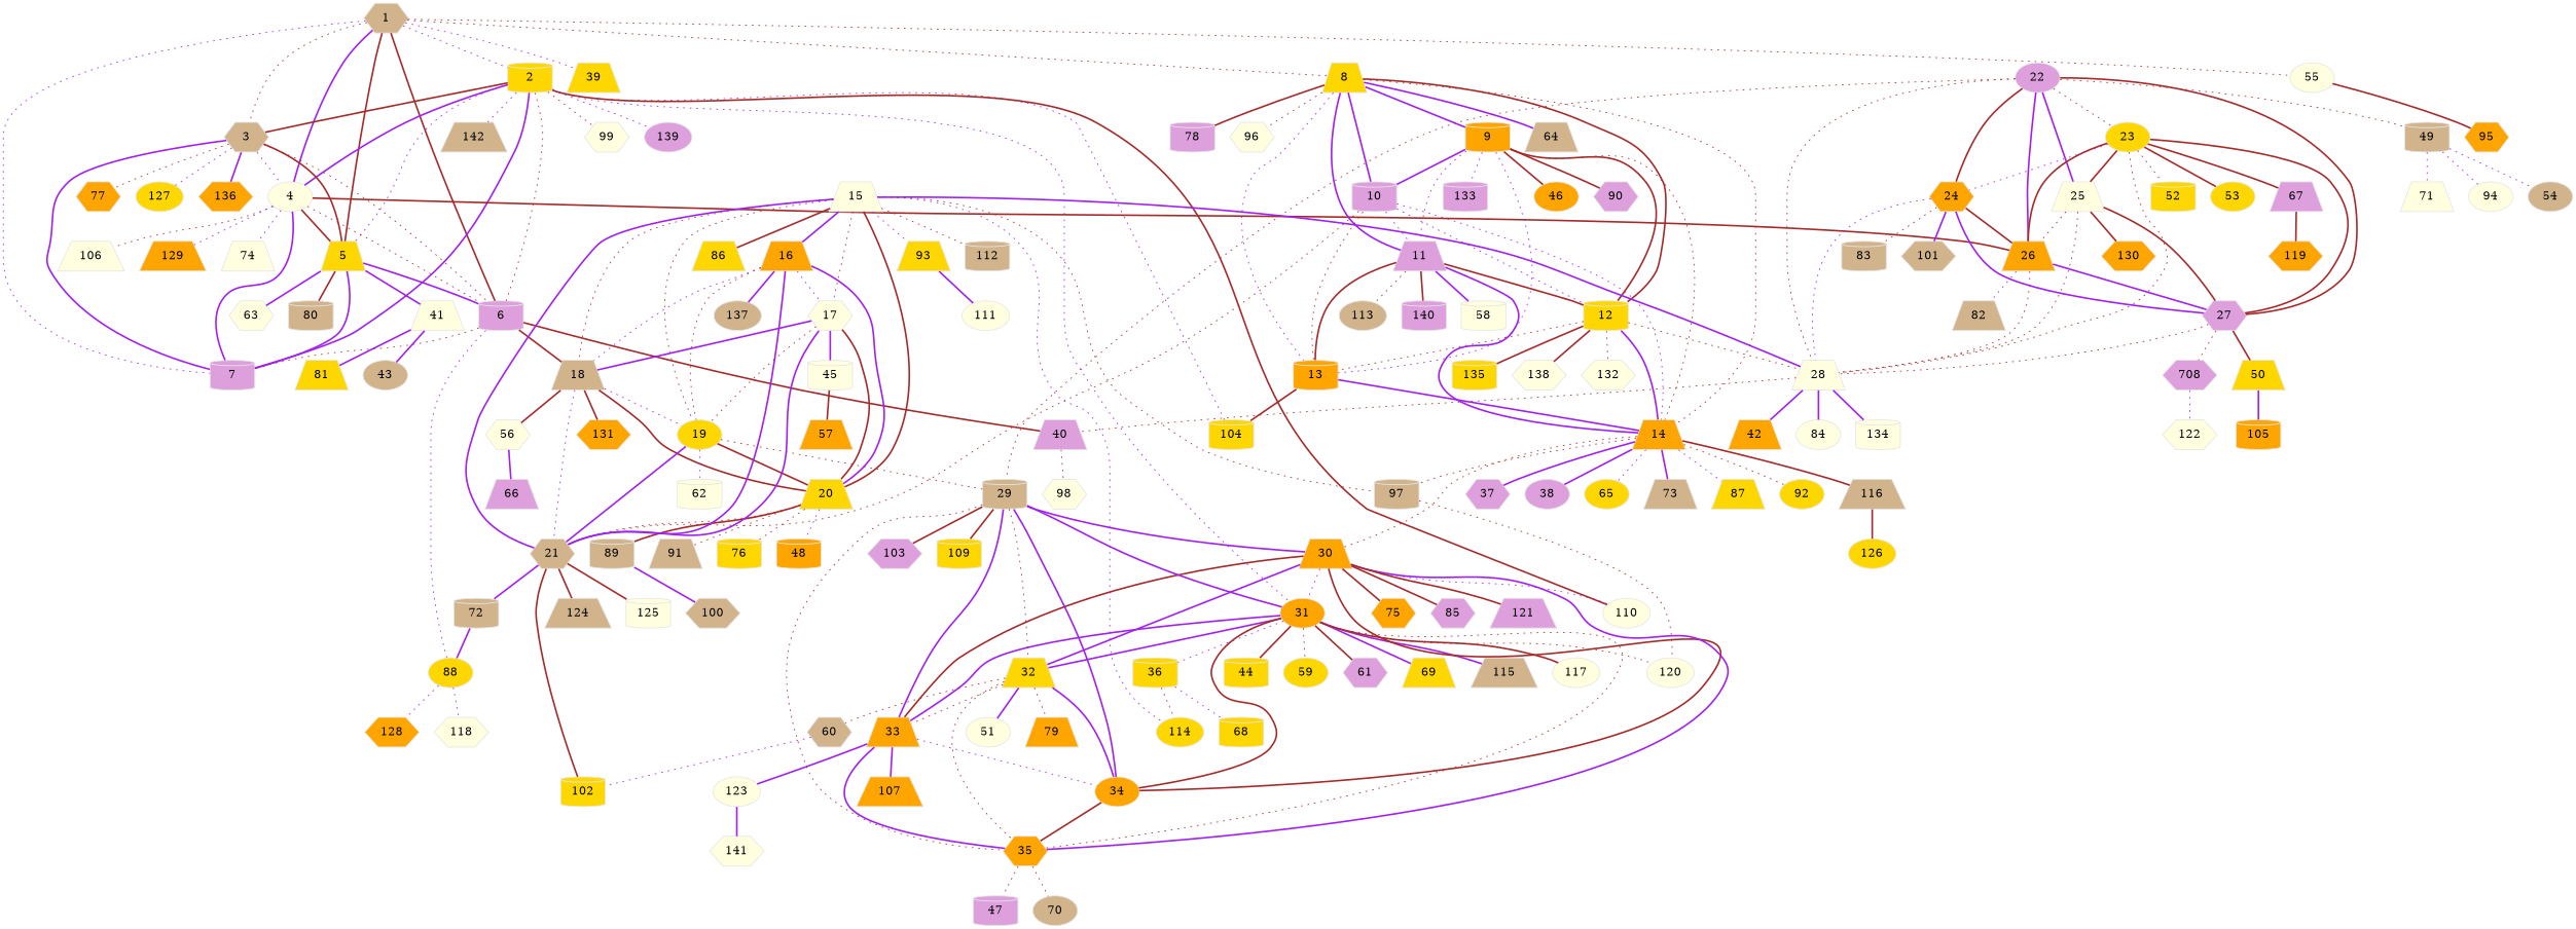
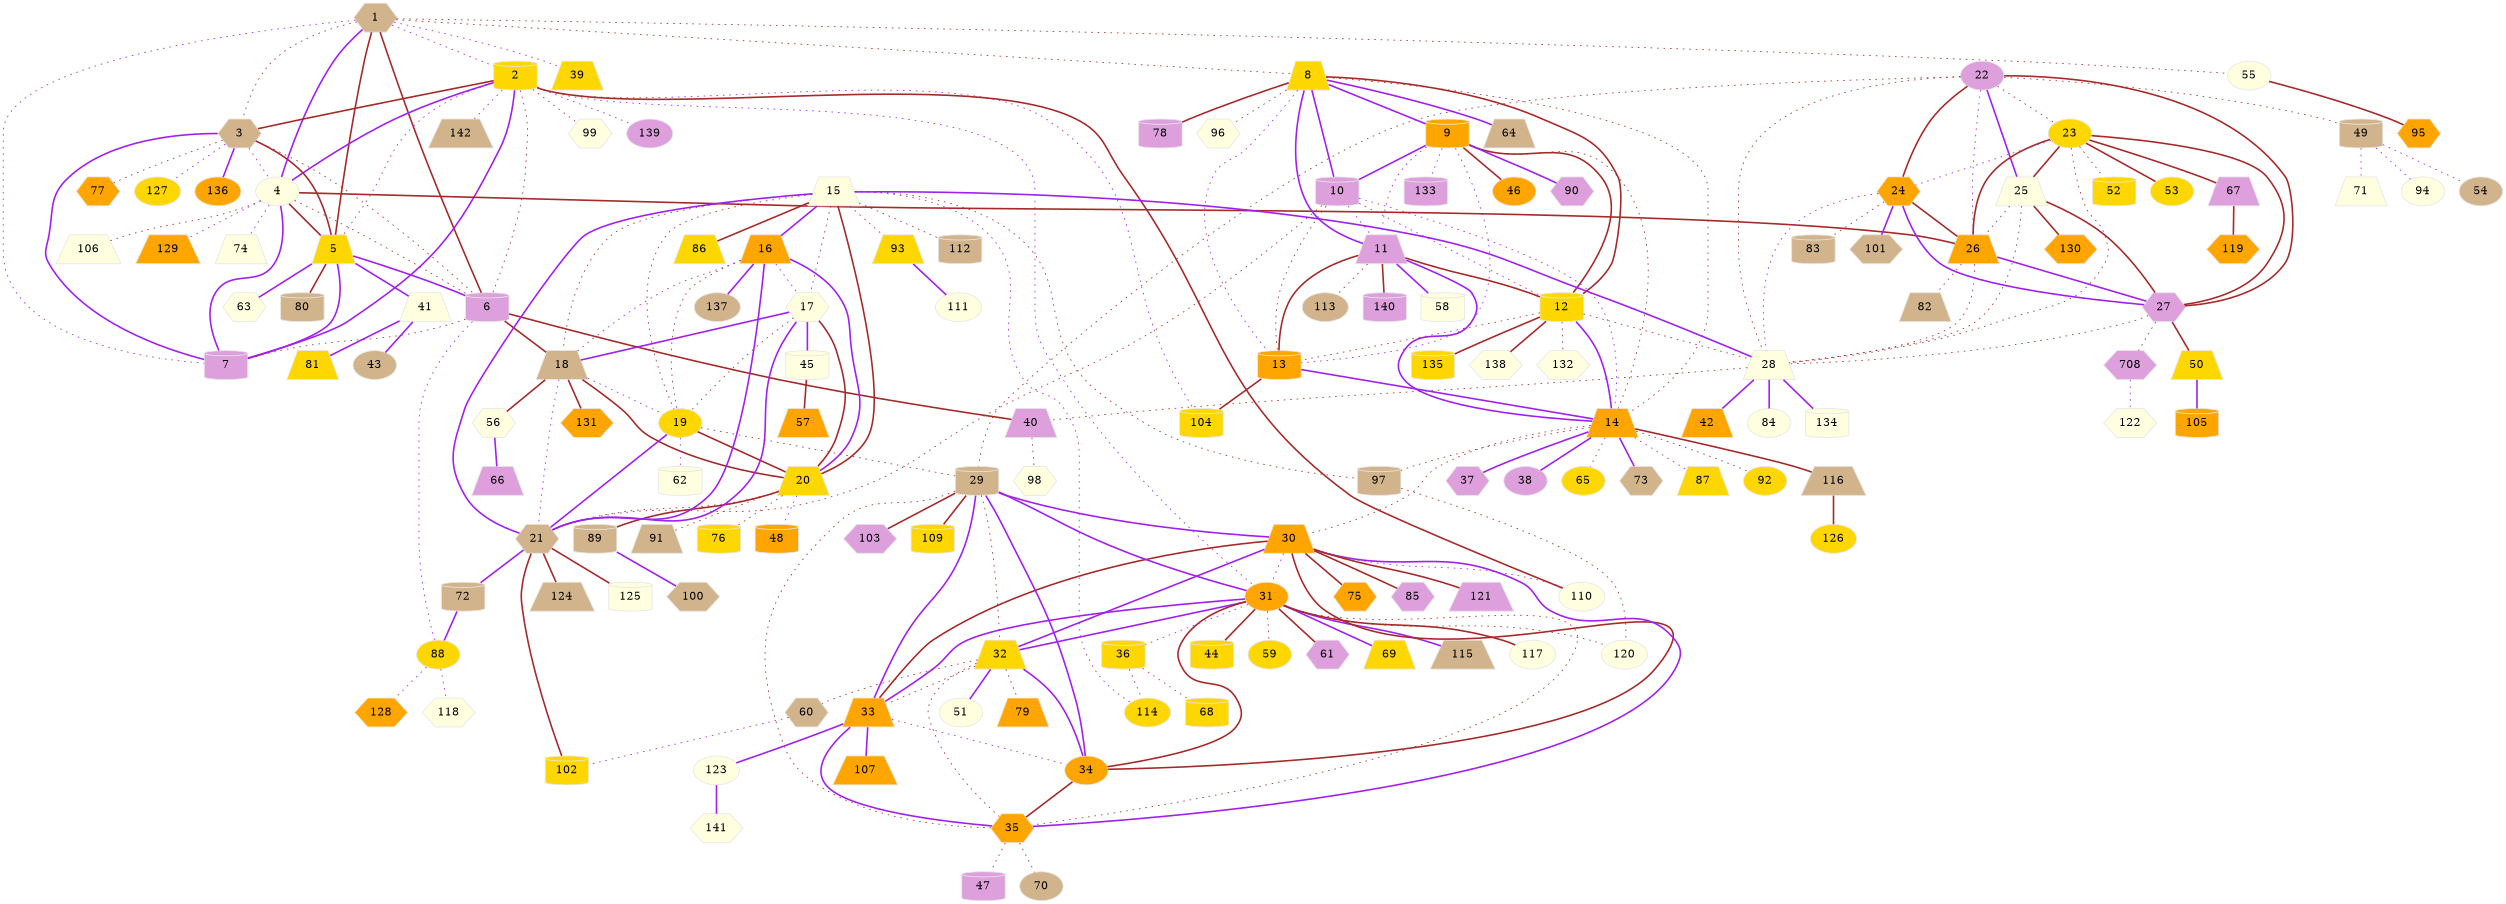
  graph {
    node [color=gray90 fillcolor=lightyellow shape=trapezium style=filled]
    edge [color=brown style=bold]
    1 [fillcolor=tan shape=hexagon]
    2 [fillcolor=gold shape=cylinder]
    3 [fillcolor=tan shape=hexagon]
    4 [shape=ellipse]
    5 [fillcolor=gold]
    6 [fillcolor=plum shape=cylinder]
    7 [fillcolor=plum shape=cylinder]
    8 [fillcolor=gold]
    39 [fillcolor=gold]
    55 [shape=ellipse]
    31 [fillcolor=orange shape=ellipse]
    99 [shape=hexagon]
    104 [fillcolor=gold shape=cylinder]
    110 [shape=ellipse]
    139 [fillcolor=plum shape=ellipse]
    142 [fillcolor=tan]
    77 [fillcolor=orange shape=hexagon]
    127 [fillcolor=gold shape=ellipse]
-   136 [fillcolor=orange shape=hexagon]
+   136 [fillcolor=orange shape=ellipse]
    26 [fillcolor=orange]
    74
    106
    129 [fillcolor=orange]
    41
    63 [shape=hexagon]
    80 [fillcolor=tan shape=cylinder]
    18 [fillcolor=tan]
    40 [fillcolor=plum]
    88 [fillcolor=gold shape=ellipse]
    9 [fillcolor=orange shape=cylinder]
    10 [fillcolor=plum shape=cylinder]
    11 [fillcolor=plum]
    12 [fillcolor=gold shape=cylinder]
    13 [fillcolor=orange shape=cylinder]
    14 [fillcolor=orange]
    64 [fillcolor=tan]
    78 [fillcolor=plum shape=cylinder]
    96 [shape=hexagon]
    95 [fillcolor=orange shape=hexagon]
    32 [fillcolor=gold]
    33 [fillcolor=orange]
    34 [fillcolor=orange shape=ellipse]
    35 [fillcolor=orange shape=hexagon]
    36 [fillcolor=gold shape=cylinder]
    44 [fillcolor=gold shape=cylinder]
    59 [fillcolor=gold shape=ellipse]
    61 [fillcolor=plum shape=hexagon]
    69 [fillcolor=gold]
    115 [fillcolor=tan]
    117 [shape=ellipse]
    120 [shape=ellipse]
    28
    27 [fillcolor=plum shape=hexagon]
    82 [fillcolor=tan]
    43 [fillcolor=tan shape=ellipse]
    81 [fillcolor=gold]
    21 [fillcolor=tan shape=hexagon]
    19 [fillcolor=gold shape=ellipse]
    20 [fillcolor=gold]
    56 [shape=hexagon]
    131 [fillcolor=orange shape=hexagon]
    98 [shape=hexagon]
    118 [shape=hexagon]
    128 [fillcolor=orange shape=hexagon]
    46 [fillcolor=orange shape=ellipse]
    90 [fillcolor=plum shape=hexagon]
    133 [fillcolor=plum shape=cylinder]
    58 [shape=cylinder]
    113 [fillcolor=tan shape=ellipse]
    140 [fillcolor=plum shape=cylinder]
    132 [shape=hexagon]
    135 [fillcolor=gold shape=cylinder]
    138 [shape=hexagon]
    30 [fillcolor=orange]
    37 [fillcolor=plum shape=hexagon]
    38 [fillcolor=plum shape=ellipse]
    65 [fillcolor=gold shape=ellipse]
-   73 [fillcolor=tan]
+   73 [fillcolor=tan shape=hexagon]
    87 [fillcolor=gold]
    92 [fillcolor=gold shape=ellipse]
    97 [fillcolor=tan shape=cylinder]
    116 [fillcolor=tan]
    72 [fillcolor=tan shape=cylinder]
    102 [fillcolor=gold shape=cylinder]
    124 [fillcolor=tan]
    125 [shape=cylinder]
    42 [fillcolor=orange]
    84 [shape=ellipse]
    134 [shape=cylinder]
    75 [fillcolor=orange shape=hexagon]
    85 [fillcolor=plum shape=hexagon]
    121 [fillcolor=plum]
    126 [fillcolor=gold shape=ellipse]
    15
    16 [fillcolor=orange]
    17 [shape=hexagon]
    86 [fillcolor=gold]
    93 [fillcolor=gold]
    112 [fillcolor=tan shape=cylinder]
    114 [fillcolor=gold shape=ellipse]
    137 [fillcolor=tan shape=ellipse]
    45 [shape=cylinder]
    29 [fillcolor=tan shape=cylinder]
    62 [shape=cylinder]
    48 [fillcolor=orange shape=cylinder]
    76 [fillcolor=gold shape=cylinder]
    89 [fillcolor=tan shape=cylinder]
    91 [fillcolor=tan]
    111 [shape=ellipse]
    57 [fillcolor=orange]
    66 [fillcolor=plum]
    103 [fillcolor=plum shape=hexagon]
    109 [fillcolor=gold shape=cylinder]
    100 [fillcolor=tan shape=hexagon]
    22 [fillcolor=plum shape=ellipse]
    23 [fillcolor=gold shape=ellipse]
    24 [fillcolor=orange shape=hexagon]
    25
    49 [fillcolor=tan shape=cylinder]
    52 [fillcolor=gold shape=cylinder]
    53 [fillcolor=gold shape=ellipse]
    67 [fillcolor=plum]
    83 [fillcolor=tan shape=cylinder]
    101 [fillcolor=tan shape=hexagon]
    130 [fillcolor=orange shape=hexagon]
    50 [fillcolor=gold]
    n127 [fillcolor=plum label=708 shape=hexagon]
    54 [fillcolor=tan shape=ellipse]
    71
    94 [shape=ellipse]
    119 [fillcolor=orange shape=hexagon]
    105 [fillcolor=orange shape=cylinder]
    122 [shape=hexagon]
    51 [shape=ellipse]
    60 [fillcolor=tan shape=hexagon]
    79 [fillcolor=orange]
    107 [fillcolor=orange]
    123 [shape=ellipse]
    47 [fillcolor=plum shape=cylinder]
    70 [fillcolor=tan shape=ellipse]
    68 [fillcolor=gold shape=cylinder]
    141 [shape=hexagon]
    1 -- 2 [color=purple style=dotted]
    1 -- 3 [style=dotted]
    1 -- 4 [color=purple]
    1 -- 5
    1 -- 6
    1 -- 7 [color=purple style=dotted]
    1 -- 8 [style=dotted]
    1 -- 39 [color=purple style=dotted]
    1 -- 55 [style=dotted]
    2 -- 3
    2 -- 4 [color=purple]
    2 -- 5 [color=purple style=dotted]
    2 -- 6 [style=dotted]
    2 -- 7 [color=purple]
    2 -- 31 [color=purple style=dotted]
    2 -- 99 [style=dotted]
    2 -- 104 [color=purple style=dotted]
    2 -- 110
    2 -- 139 [color=purple style=dotted]
    2 -- 142 [color=purple style=dotted]
    3 -- 4 [color=purple style=dotted]
    3 -- 5
    3 -- 6 [style=dotted]
    3 -- 7 [color=purple]
    3 -- 77 [style=dotted]
    3 -- 127 [color=purple style=dotted]
    3 -- 136 [color=purple]
    4 -- 5
    4 -- 6 [style=dotted]
    4 -- 7 [color=purple]
    4 -- 26
    4 -- 74 [color=purple style=dotted]
    4 -- 106 [style=dotted]
    4 -- 129 [color=purple style=dotted]
    5 -- 6 [color=purple]
    5 -- 7 [color=purple]
    5 -- 41 [color=purple]
    5 -- 63 [color=purple]
    5 -- 80
    6 -- 7 [style=dotted]
    6 -- 18
    6 -- 40
    6 -- 88 [color=purple style=dotted]
    8 -- 9 [color=purple]
    8 -- 10 [color=purple]
    8 -- 11 [color=purple]
    8 -- 12
    8 -- 13 [color=purple style=dotted]
    8 -- 14 [style=dotted]
    8 -- 64 [color=purple]
    8 -- 78
    8 -- 96 [style=dotted]
    55 -- 95
    31 -- 32 [color=purple]
    31 -- 33 [color=purple]
    31 -- 34
    31 -- 35 [style=dotted]
    31 -- 36 [color=purple style=dotted]
    31 -- 44
    31 -- 59 [style=dotted]
    31 -- 61
    31 -- 69 [color=purple]
    31 -- 115 [color=purple]
    31 -- 117
    31 -- 120 [style=dotted]
    26 -- 28 [style=dotted]
    26 -- 27 [color=purple]
    26 -- 82 [color=purple style=dotted]
    41 -- 43 [color=purple]
    41 -- 81 [color=purple]
    18 -- 21 [color=purple style=dotted]
    18 -- 19 [color=purple style=dotted]
    18 -- 20
    18 -- 56
    18 -- 131
    40 -- 98 [style=dotted]
    88 -- 118 [color=purple style=dotted]
    88 -- 128 [color=purple style=dotted]
    9 -- 10 [color=purple]
    9 -- 11 [color=purple style=dotted]
    9 -- 12
    9 -- 13 [color=purple style=dotted]
    9 -- 14 [style=dotted]
    9 -- 46
-   9 -- 90
+   9 -- 90 [color=purple]
    9 -- 133 [color=purple style=dotted]
    10 -- 11 [color=purple style=dotted]
    10 -- 12 [color=purple style=dotted]
    10 -- 13 [style=dotted]
    10 -- 14 [color=purple style=dotted]
    10 -- 21 [style=dotted]
    11 -- 12
    11 -- 13
    11 -- 14 [color=purple]
    11 -- 58 [color=purple]
    11 -- 113 [style=dotted]
    11 -- 140
    12 -- 13 [style=dotted]
    12 -- 14 [color=purple]
    12 -- 28 [style=dotted]
    12 -- 132 [style=dotted]
    12 -- 135
    12 -- 138
    13 -- 104
    13 -- 14 [color=purple]
    14 -- 30 [style=dotted]
    14 -- 37 [color=purple]
    14 -- 38 [color=purple]
    14 -- 65 [color=purple style=dotted]
    14 -- 73 [color=purple]
    14 -- 87 [color=purple style=dotted]
    14 -- 92 [style=dotted]
    14 -- 97 [style=dotted]
    14 -- 116
    32 -- 33 [style=dotted]
    32 -- 34 [color=purple]
    32 -- 35 [style=dotted]
    32 -- 51 [color=purple]
    32 -- 60 [style=dotted]
    32 -- 79 [style=dotted]
    33 -- 34 [color=purple style=dotted]
    33 -- 35 [color=purple]
    33 -- 107 [color=purple]
    33 -- 123 [color=purple]
    34 -- 35
    35 -- 47 [style=dotted]
    35 -- 70 [style=dotted]
    36 -- 114 [style=dotted]
    36 -- 68 [color=purple style=dotted]
    28 -- 40 [style=dotted]
    28 -- 42 [color=purple]
    28 -- 84 [color=purple]
    28 -- 134 [color=purple]
    27 -- 28 [style=dotted]
    27 -- 50
    27 -- n127 [style=dotted]
    21 -- 72 [color=purple]
    21 -- 102
    21 -- 124
    21 -- 125
    19 -- 21 [color=purple]
    19 -- 20
    19 -- 29 [style=dotted]
    19 -- 62 [color=purple style=dotted]
    20 -- 21 [style=dotted]
    20 -- 48 [color=purple style=dotted]
    20 -- 76 [style=dotted]
    20 -- 89
    20 -- 91 [style=dotted]
    56 -- 66 [color=purple]
    30 -- 31 [color=purple style=dotted]
    30 -- 110 [color=purple style=dotted]
    30 -- 32 [color=purple]
    30 -- 33
    30 -- 34
    30 -- 35 [color=purple]
    30 -- 75
    30 -- 85
    30 -- 121
    97 -- 120 [style=dotted]
    116 -- 126
    72 -- 88 [color=purple]
    15 -- 18 [style=dotted]
    15 -- 28 [color=purple]
    15 -- 21 [color=purple]
    15 -- 19 [style=dotted]
    15 -- 20
    15 -- 97 [style=dotted]
    15 -- 16 [color=purple]
    15 -- 17 [style=dotted]
    15 -- 86
    15 -- 93 [color=purple style=dotted]
    15 -- 112 [style=dotted]
    15 -- 114 [color=purple style=dotted]
    16 -- 18 [color=purple style=dotted]
    16 -- 21 [color=purple]
    16 -- 19 [style=dotted]
    16 -- 20 [color=purple]
    16 -- 17 [color=purple style=dotted]
    16 -- 137 [color=purple]
    17 -- 18 [color=purple]
    17 -- 21 [color=purple]
    17 -- 19 [style=dotted]
    17 -- 20
    17 -- 45 [color=purple]
    93 -- 111 [color=purple]
    45 -- 57
    29 -- 31 [color=purple]
    29 -- 32 [style=dotted]
    29 -- 33 [color=purple]
    29 -- 34 [color=purple]
    29 -- 35 [style=dotted]
    29 -- 30 [color=purple]
    29 -- 103
    29 -- 109
    89 -- 100 [color=purple]
-   22 -- 26 [color=purple]
+   22 -- 26 [color=purple style=dotted]
    22 -- 28 [style=dotted]
    22 -- 27
    22 -- 29 [style=dotted]
    22 -- 23 [style=dotted]
    22 -- 24
    22 -- 25 [color=purple]
    22 -- 49 [style=dotted]
    23 -- 26
    23 -- 28 [style=dotted]
    23 -- 27
    23 -- 24 [color=purple style=dotted]
    23 -- 25
    23 -- 52 [style=dotted]
    23 -- 53
    23 -- 67
    24 -- 26
    24 -- 28 [color=purple style=dotted]
    24 -- 27 [color=purple]
    24 -- 83 [style=dotted]
    24 -- 101 [color=purple]
    25 -- 26 [style=dotted]
    25 -- 28 [style=dotted]
    25 -- 27
    25 -- 130
    49 -- 54 [color=purple style=dotted]
    49 -- 71 [color=purple style=dotted]
    49 -- 94 [color=purple style=dotted]
    67 -- 119
    50 -- 105 [color=purple]
    n127 -- 122 [color=purple style=dotted]
    60 -- 102 [color=purple style=dotted]
    123 -- 141 [color=purple]
  }
